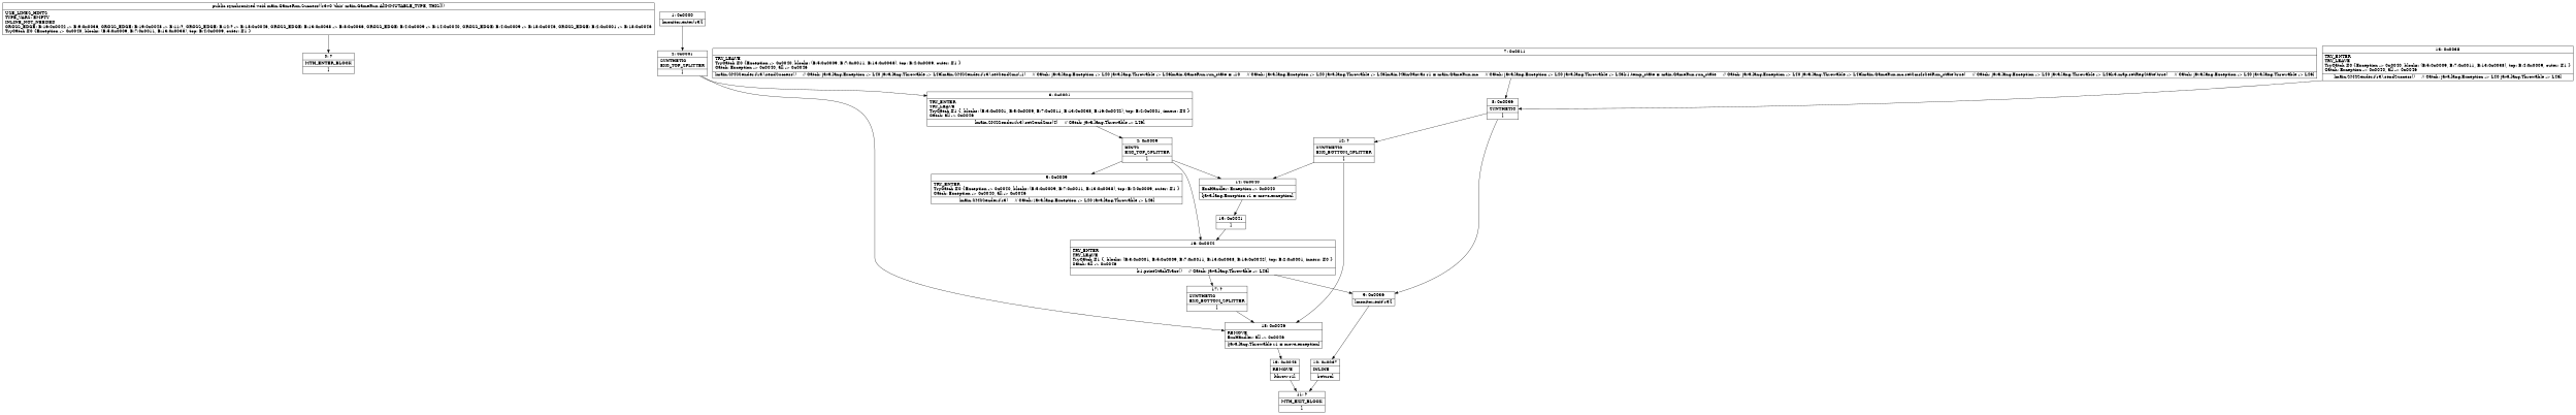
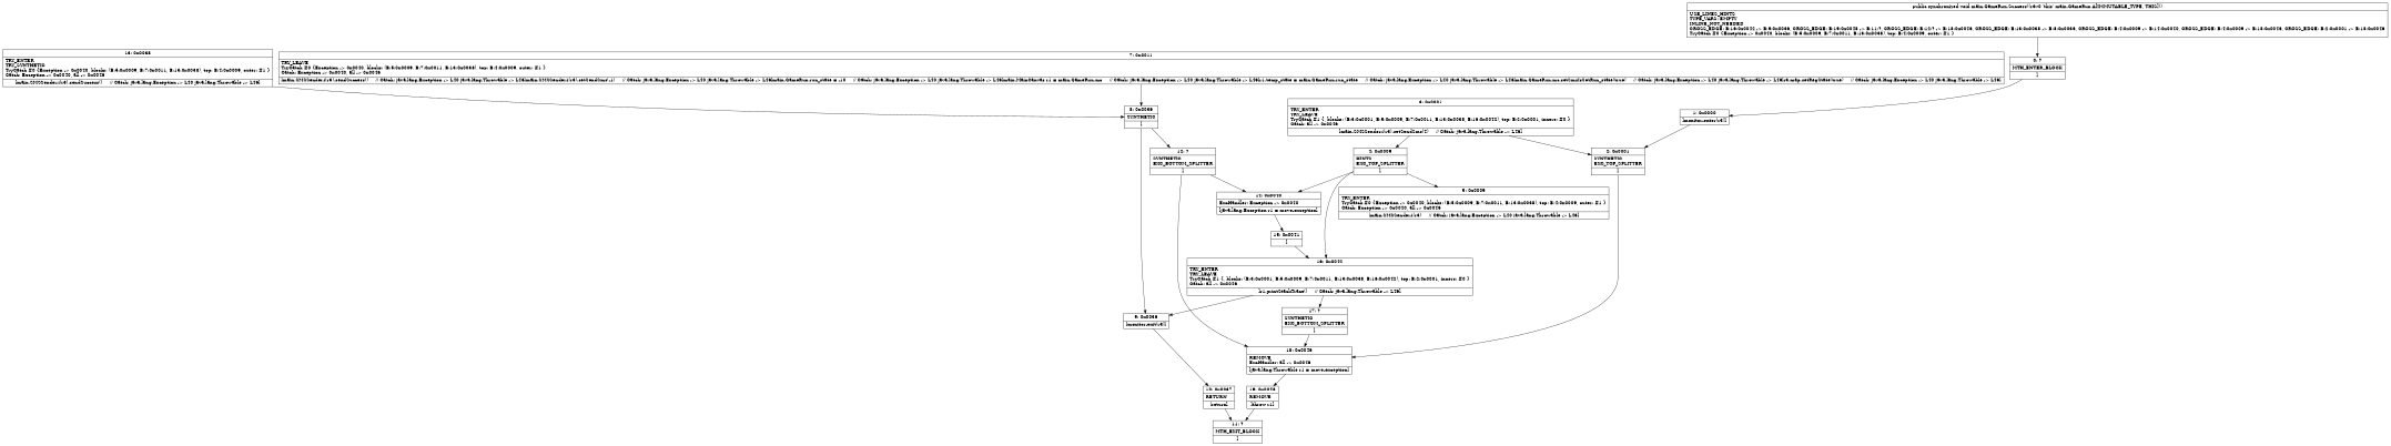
  digraph {
    node [shape=record]
    n1 [label="{0\:\ ?|MTH_ENTER_BLOCK\l|l}"]
    n2 [label="{1\:\ 0x0000|lmonitor\-enter(r3)l}"]
    n3 [label="{2\:\ 0x0001|SYNTHETIC\lEXC_TOP_SPLITTER\l|l}"]
    n4 [label="{3\:\ 0x0001|TRY_ENTER\lTRY_LEAVE\lTryCatch #1 \{, blocks: (B:3:0x0001, B:5:0x0009, B:7:0x0011, B:13:0x0038, B:16:0x0042), top: B:2:0x0001, inners: #0 \}\lCatch: all \-\> 0x0046\l|lmain.SMSSender.i(r3).setSendSms(4)     \/\/ Catch: java.lang.Throwable \-\> L46l}"]
    n5 [label="{18\:\ 0x0046|REMOVE\lExcHandler: all \-\> 0x0046\l|ljava.lang.Throwable r1 = move\-exceptionl}"]
    n6 [label="{4\:\ 0x0009|HINTS\lEXC_TOP_SPLITTER\l|l}"]
    n7 [label="{19\:\ 0x0048|REMOVE\l|lthrow r1l}"]
    n8 [label="{5\:\ 0x0009|TRY_ENTER\lTryCatch #0 \{Exception \-\> 0x0040, blocks: (B:5:0x0009, B:7:0x0011, B:13:0x0038), top: B:4:0x0009, outer: #1 \}\lCatch: Exception \-\> 0x0040, all \-\> 0x0046\l|lmain.SMSSender.i(r3)     \/\/ Catch: java.lang.Exception \-\> L40 java.lang.Throwable \-\> L46l}"]
    n9 [label="{14\:\ 0x0040|ExcHandler: Exception \-\> 0x0040\l|ljava.lang.Exception r1 = move\-exceptionl}"]
    n10 [label="{16\:\ 0x0042|TRY_ENTER\lTRY_LEAVE\lTryCatch #1 \{, blocks: (B:3:0x0001, B:5:0x0009, B:7:0x0011, B:13:0x0038, B:16:0x0042), top: B:2:0x0001, inners: #0 \}\lCatch: all \-\> 0x0046\l|lr1.printStackTrace()     \/\/ Catch: java.lang.Throwable \-\> L46l}"]
    n11 [label="{15\:\ 0x0041|l}"]
    n12 [label="{7\:\ 0x0011|TRY_LEAVE\lTryCatch #0 \{Exception \-\> 0x0040, blocks: (B:5:0x0009, B:7:0x0011, B:13:0x0038), top: B:4:0x0009, outer: #1 \}\lCatch: Exception \-\> 0x0040, all \-\> 0x0046\l|lmain.SMSSender.i(r3).sendSuccess()     \/\/ Catch: java.lang.Exception \-\> L40 java.lang.Throwable \-\> L46lmain.SMSSender.i(r3).setSendSms(\-1)     \/\/ Catch: java.lang.Exception \-\> L40 java.lang.Throwable \-\> L46lmain.GameRun.run_state = \-10     \/\/ Catch: java.lang.Exception \-\> L40 java.lang.Throwable \-\> L46lmain.MainCanvas r1 = main.GameRun.mc     \/\/ Catch: java.lang.Exception \-\> L40 java.lang.Throwable \-\> L46lr1.temp_state = main.GameRun.run_state     \/\/ Catch: java.lang.Exception \-\> L40 java.lang.Throwable \-\> L46lmain.GameRun.mc.setSmsIsSetRun_state(true)     \/\/ Catch: java.lang.Exception \-\> L40 java.lang.Throwable \-\> L46lr3.map.setRegState(true)     \/\/ Catch: java.lang.Exception \-\> L40 java.lang.Throwable \-\> L46l}"]
    n13 [label="{8\:\ 0x0036|SYNTHETIC\l|l}"]
-   n14 [label="{13\:\ 0x0038|TRY_ENTER\lTRY_LEAVE\lTryCatch #0 \{Exception \-\> 0x0040, blocks: (B:5:0x0009, B:7:0x0011, B:13:0x0038), top: B:4:0x0009, outer: #1 \}\lCatch: Exception \-\> 0x0040, all \-\> 0x0046\l|lmain.SMSSender.i(r3).sendSuccess()     \/\/ Catch: java.lang.Exception \-\> L40 java.lang.Throwable \-\> L46l}"]
+   n14 [label="{13\:\ 0x0038|TRY_ENTER\lTRY_SYNTHETIC\lTryCatch #0 \{Exception \-\> 0x0040, blocks: (B:5:0x0009, B:7:0x0011, B:13:0x0038), top: B:4:0x0009, outer: #1 \}\lCatch: Exception \-\> 0x0040, all \-\> 0x0046\l|lmain.SMSSender.i(r3).sendSuccess()     \/\/ Catch: java.lang.Exception \-\> L40 java.lang.Throwable \-\> L46l}"]
    n15 [label="{9\:\ 0x0036|lmonitor\-exit(r3)l}"]
    n16 [label="{12\:\ ?|SYNTHETIC\lEXC_BOTTOM_SPLITTER\l|l}"]
-   n17 [label="{10\:\ 0x0037|INLINE\l|lreturnl}"]
+   n17 [label="{10\:\ 0x0037|RETURN\l|lreturnl}"]
    n18 [label="{11\:\ ?|MTH_EXIT_BLOCK\l|l}"]
    n19 [label="{17\:\ ?|SYNTHETIC\lEXC_BOTTOM_SPLITTER\l|l}"]
    n20 [label="{public synchronized void main.GameRun.Success((r3v0 'this' main.GameRun A[IMMUTABLE_TYPE, THIS]))  | USE_LINES_HINTS\lTYPE_VARS: EMPTY\lINLINE_NOT_NEEDED\lCROSS_EDGE: B:16:0x0042 \-\> B:9:0x0036, CROSS_EDGE: B:19:0x0048 \-\> B:11:?, CROSS_EDGE: B:12:? \-\> B:18:0x0046, CROSS_EDGE: B:13:0x0038 \-\> B:8:0x0036, CROSS_EDGE: B:4:0x0009 \-\> B:14:0x0040, CROSS_EDGE: B:4:0x0009 \-\> B:18:0x0046, CROSS_EDGE: B:2:0x0001 \-\> B:18:0x0046\lTryCatch #0 \{Exception \-\> 0x0040, blocks: (B:5:0x0009, B:7:0x0011, B:13:0x0038), top: B:4:0x0009, outer: #1 \}\l}"]
+   n1 -> n2
    n2 -> n3
-   n3 -> n4
+   n4 -> n3
    n3 -> n5
    n4 -> n6
    n5 -> n7
    n6 -> n8
    n6 -> n9
    n6 -> n10
    n7 -> n18
    n9 -> n11
    n10 -> n15
    n10 -> n19
    n11 -> n10
    n12 -> n13
    n13 -> n15
    n13 -> n16
    n14 -> n13
    n15 -> n17
    n16 -> n5
    n16 -> n9
    n17 -> n18
    n19 -> n5
    n20 -> n1
  }
